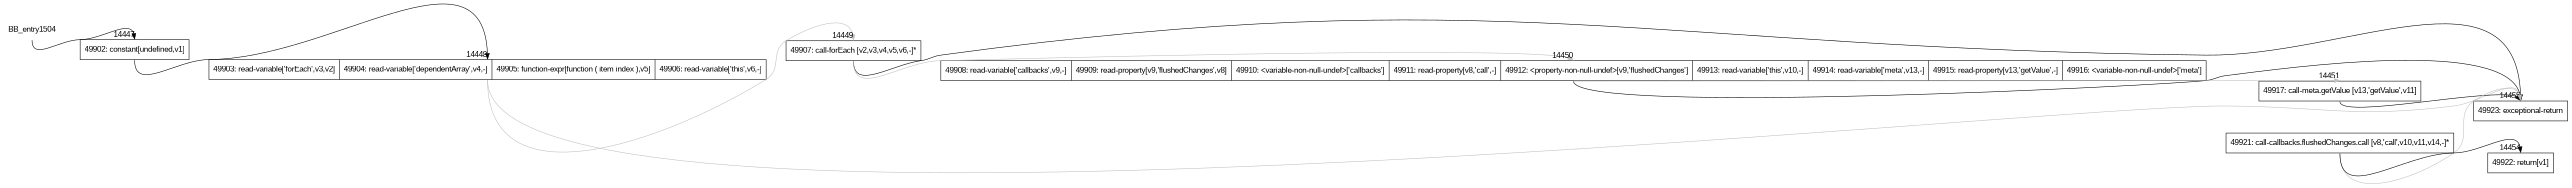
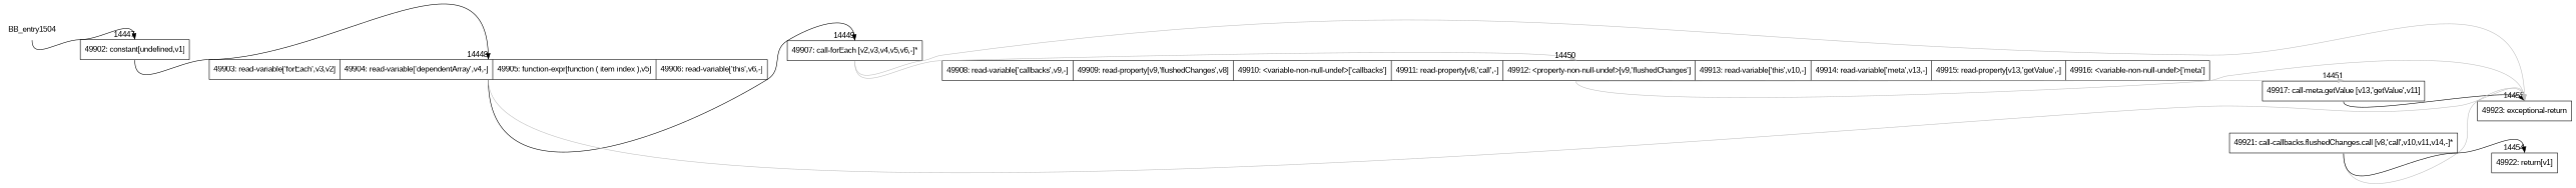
  digraph {
    fontname="Liberation Sans"
    rankdir=LR
    node [fontname="Liberation Sans" shape=record]
    edge [fontname="Liberation Sans" headport=n tailport=s color=gray]
    n1 [label=BB_entry1504 shape=none]
    n2 [label="{49902: constant[undefined,v1]}"]
    n3 [label="{49903: read-variable['forEach',v3,v2]|49904: read-variable['dependentArray',v4,-]|49905: function-expr[function ( item index ),v5]|49906: read-variable['this',v6,-]}"]
    n4 [label="{49907: call-forEach [v2,v3,v4,v5,v6,-]*}"]
    n5 [label="{49923: exceptional-return}"]
    n6 [label="{49908: read-variable['callbacks',v9,-]|49909: read-property[v9,'flushedChanges',v8]|49910: \<variable-non-null-undef\>['callbacks']|49911: read-property[v8,'call',-]|49912: \<property-non-null-undef\>[v9,'flushedChanges']|49913: read-variable['this',v10,-]|49914: read-variable['meta',v13,-]|49915: read-property[v13,'getValue',-]|49916: \<variable-non-null-undef\>['meta']}"]
    n7 [label="{49917: call-meta.getValue [v13,'getValue',v11]}"]
    n8 [label="{49921: call-callbacks.flushedChanges.call [v8,'call',v10,v11,v14,-]*}"]
    n9 [label="{49922: return[v1]}"]
    n1 -> n2 [headlabel="    14447" color=""]
    n2 -> n3 [headlabel="      14448" color=""]
-   n3 -> n4 [headlabel="      14449"]
+   n3 -> n4 [headlabel="      14449" color=""]
    n3 -> n5 [headlabel="      14455"]
-   n4 -> n5 [color=black]
+   n4 -> n5
    n4 -> n6 [headlabel="      14450"]
-   n6 -> n5 [color=black]
+   n6 -> n5
    n6 -> n7 [headlabel="      14451"]
    n7 -> n5 [color=black]
    n8 -> n5
    n8 -> n9 [headlabel="      14454" color=""]
  }
